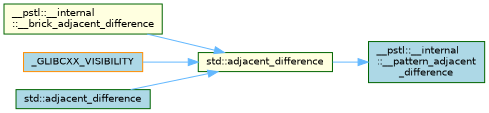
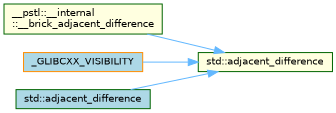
  digraph {
    rankdir=RL
    node [color=darkgreen fillcolor=lightblue fontname=Helvetica fontsize=10 shape=box style=filled]
    edge [color=steelblue1 dir=back fontname=Helvetica fontsize=10 labelfontname=Helvetica labelfontsize=10 style=solid]
-   n1 [fontcolor=black height=0.2 label="__pstl::__internal\l::__pattern_adjacent\l_difference" width=0.4]
    n2 [fillcolor=lightyellow height=0.2 label="std::adjacent_difference" width=0.4]
    n3 [fillcolor=lightyellow height=0.2 label="__pstl::__internal\l::__brick_adjacent_difference" width=0.4]
    n4 [color=darkorange height=0.2 label=_GLIBCXX_VISIBILITY width=0.4]
    n5 [height=0.2 label="std::adjacent_difference" width=0.4]
-   n1 -> n2
    n2 -> n3
    n2 -> n4
    n2 -> n5
  }
